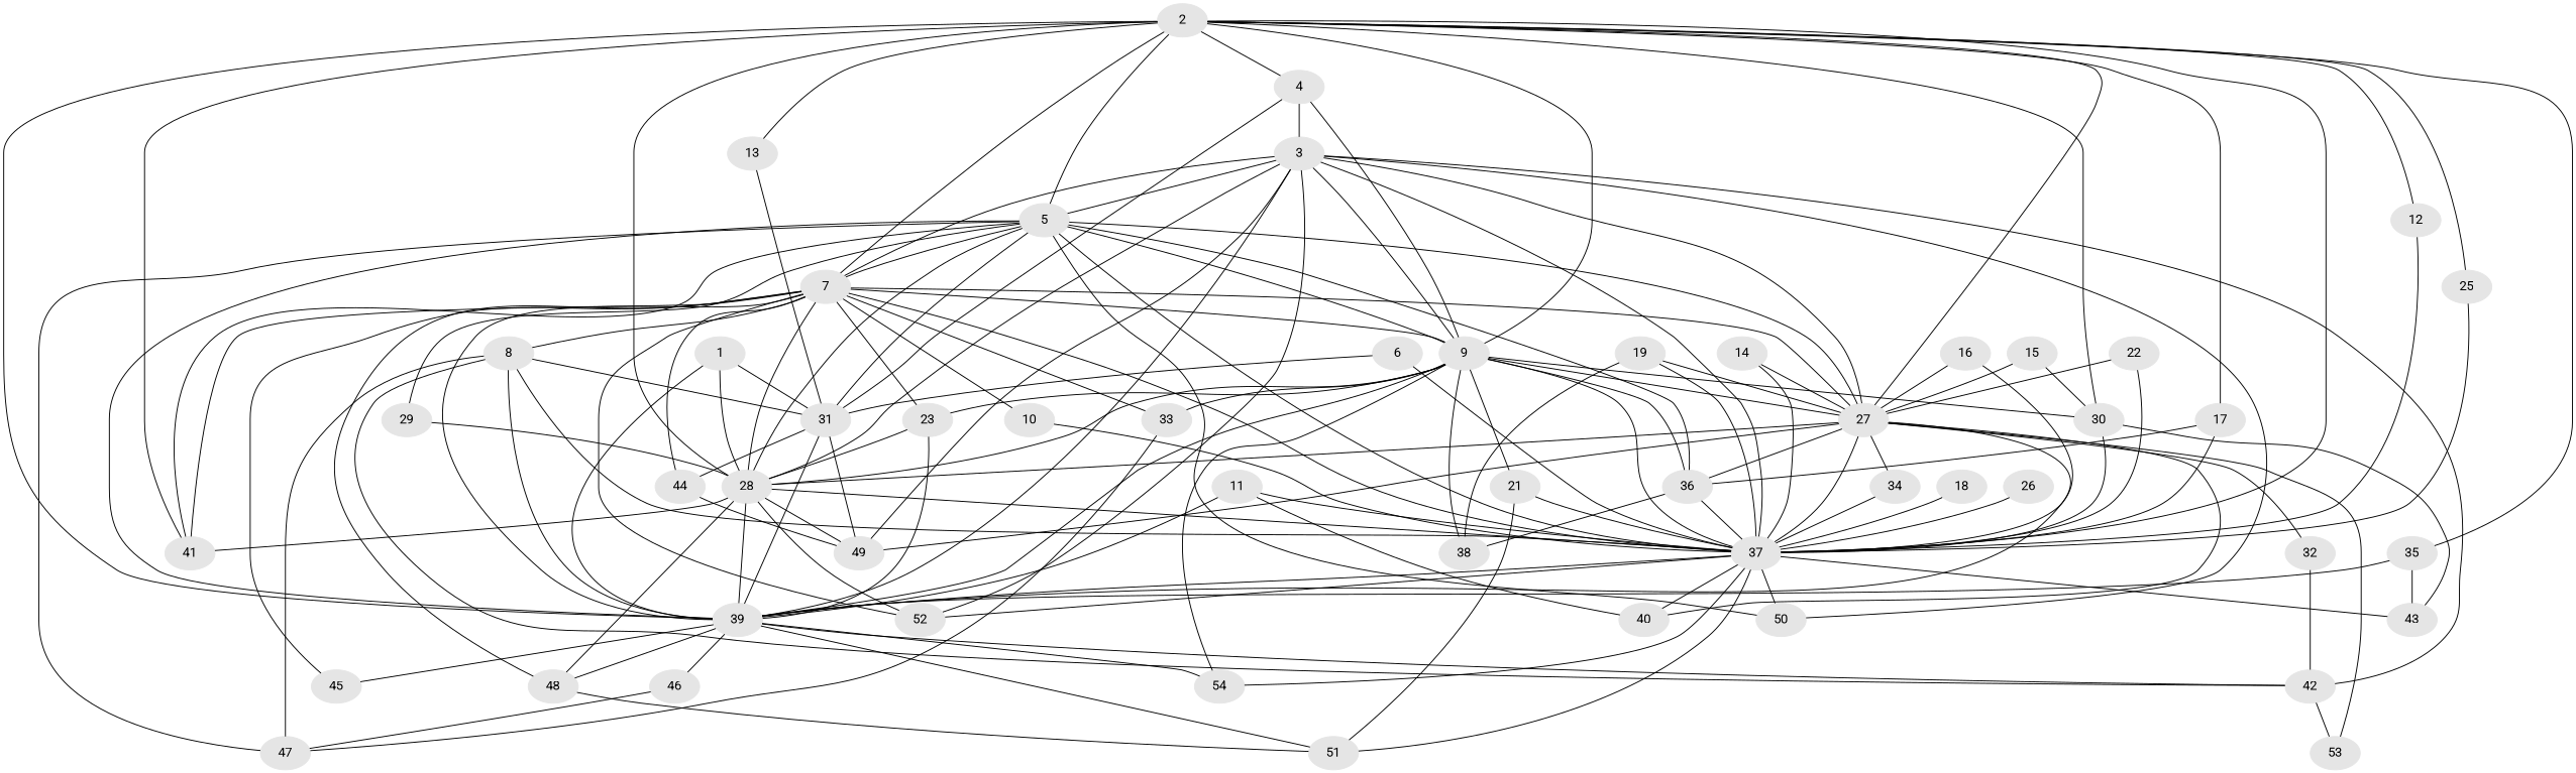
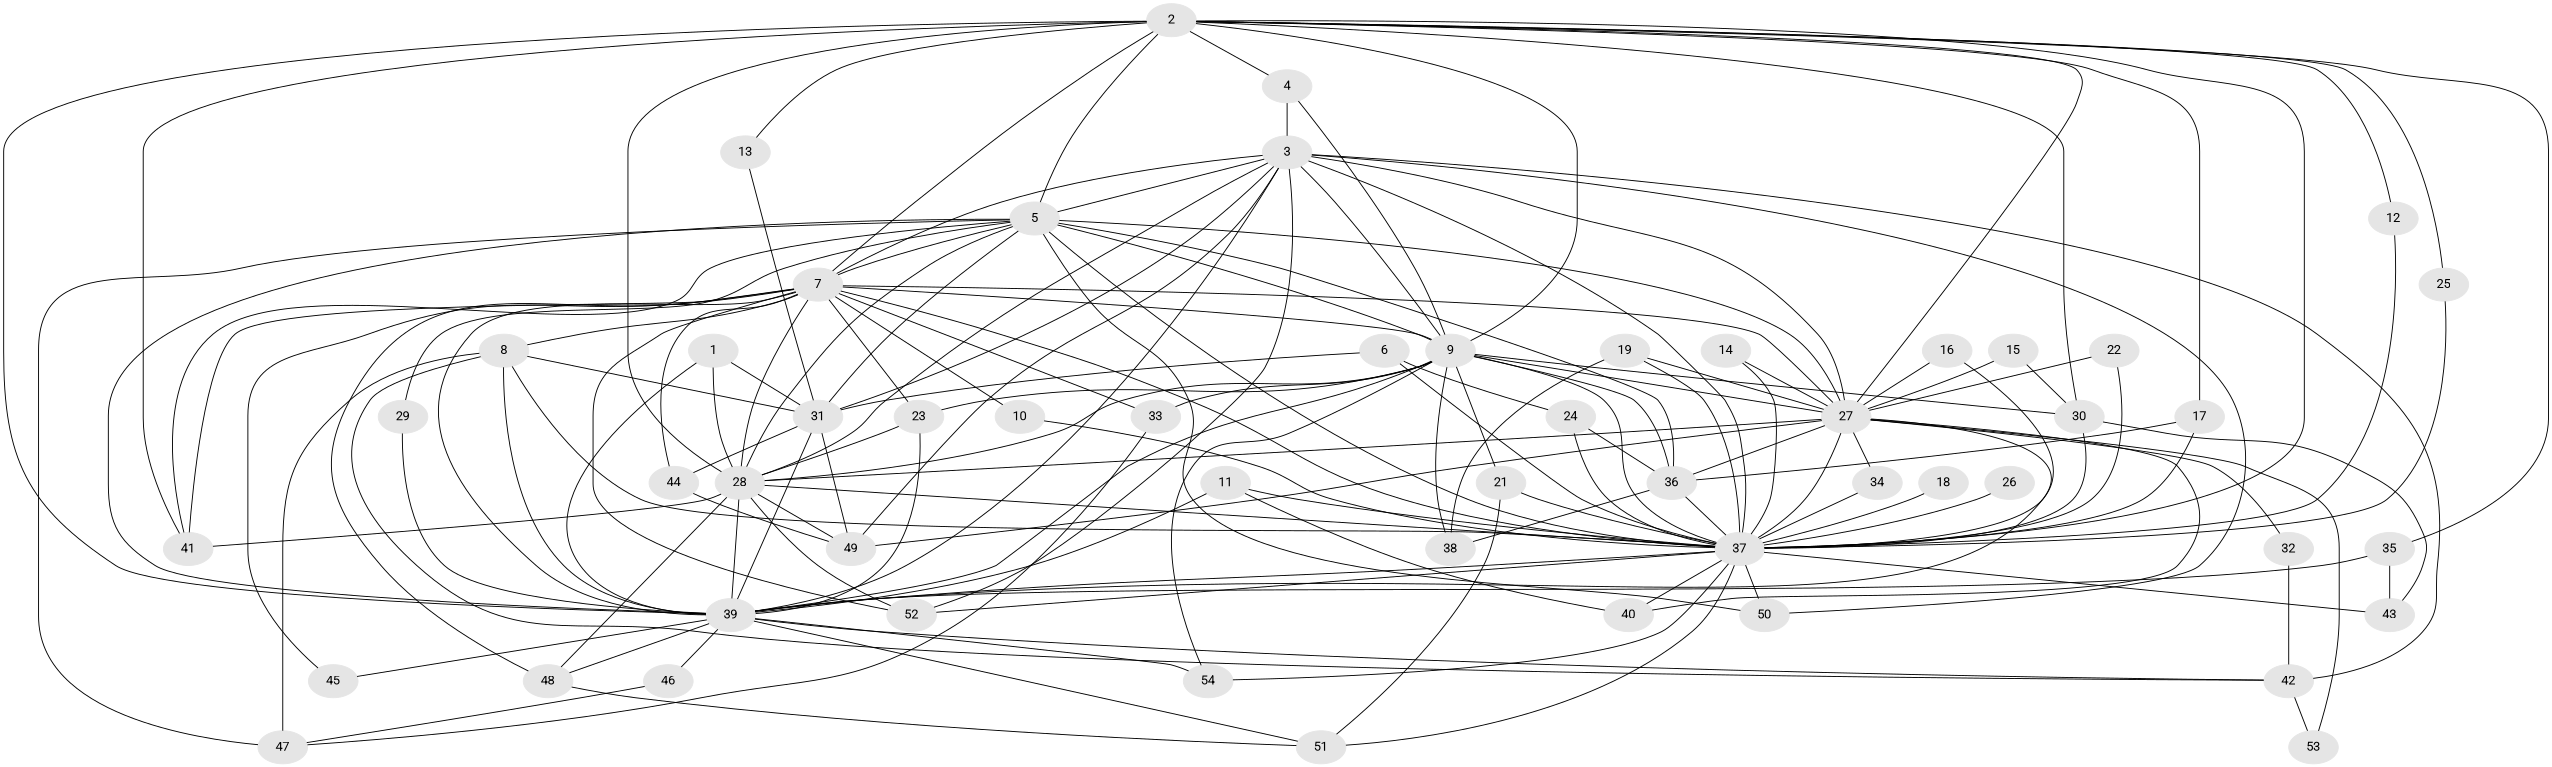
  graph {
    fontname=Roboto
    node [color=gray90 fontname=Roboto style=filled]
    edge [fontname=Roboto weight=1.0]
    1
    28
    31
    39
    37
    41
    49
    52
    48
    44
    42
    45
    51
    54
    46
    2
    4
    5
    7
    9
    12
    13
    17
    25
    27
    30
    35
    3
    50
    29
    36
    47
    8
    10
    23
    33
    21
    38
    40
    32
    34
    53
    43
    6
+   24
    11
    14
    15
    16
    18
    19
    22
    26
    1 -- 28
    1 -- 31
    1 -- 39
    28 -- 39
    28 -- 37
    28 -- 41
    28 -- 49
    28 -- 52
    28 -- 48
    31 -- 39
    31 -- 49
    31 -- 44
    39 -- 48
    39 -- 42
    39 -- 45
    39 -- 51
    39 -- 54
    39 -- 46
    37 -- 39
    37 -- 52
    37 -- 51
    37 -- 54
    37 -- 50
    37 -- 40
    37 -- 43
    48 -- 51
    44 -- 49
    42 -- 53
    46 -- 47
    2 -- 28 [weight=3.0]
    2 -- 39
    2 -- 37
    2 -- 41
    2 -- 4
    2 -- 5 [weight=3.0]
    2 -- 7
    2 -- 9 [weight=2.0]
    2 -- 12
    2 -- 13
    2 -- 17
    2 -- 25
    2 -- 27
    2 -- 30
    2 -- 35
    4 -- 9
    4 -- 3 [weight=2.0]
    5 -- 28 [weight=2.0]
    5 -- 31
    5 -- 39 [weight=2.0]
    5 -- 37 [weight=2.0]
    5 -- 41
    5 -- 7 [weight=3.0]
    5 -- 9 [weight=2.0]
    5 -- 27 [weight=2.0]
    5 -- 50
    5 -- 29
    5 -- 36
    5 -- 47 [weight=2.0]
    7 -- 28
    7 -- 39
    7 -- 37
    7 -- 41
    7 -- 52
    7 -- 48
    7 -- 44
    7 -- 45 [weight=2.0]
    7 -- 9 [weight=3.0]
    7 -- 27
    7 -- 8
    7 -- 10
    7 -- 23
    7 -- 33
    9 -- 28
    9 -- 39
    9 -- 37
    9 -- 54
    9 -- 27
    9 -- 30 [weight=2.0]
    9 -- 36
    9 -- 23
    9 -- 33 [weight=2.0]
    9 -- 21
    9 -- 38
    12 -- 37
    13 -- 31
    17 -- 37
    17 -- 36
    25 -- 37
    27 -- 28
    27 -- 39
    27 -- 37 [weight=3.0]
    27 -- 49
    27 -- 36
    27 -- 40
    27 -- 32
    27 -- 34
    27 -- 53
    30 -- 37
    30 -- 43
    35 -- 39
    35 -- 43
    3 -- 28
-   4 -- 31
+   3 -- 31
    3 -- 39 [weight=2.0]
    3 -- 37 [weight=2.0]
    3 -- 49
    3 -- 52
    3 -- 42 [weight=2.0]
    3 -- 5 [weight=4.0]
    3 -- 7
    3 -- 9 [weight=2.0]
    3 -- 27 [weight=2.0]
    3 -- 50
-   29 -- 28 [weight=2.0]
+   29 -- 39 [weight=2.0]
    36 -- 37
    36 -- 38
    8 -- 31
    8 -- 39 [weight=2.0]
    8 -- 37
    8 -- 42
    8 -- 47
    10 -- 37
    23 -- 28
    23 -- 39
    33 -- 47
    21 -- 37
    21 -- 51
    32 -- 42
    34 -- 37
    6 -- 31
    6 -- 37
+   6 -- 24
+   24 -- 37
+   24 -- 36
    11 -- 39
    11 -- 37
    11 -- 40
    14 -- 37
    14 -- 27
    15 -- 27
    15 -- 30
    16 -- 37
    16 -- 27
    18 -- 37
    19 -- 37
    19 -- 27
    19 -- 38
    22 -- 37
    22 -- 27
    26 -- 37
  }
